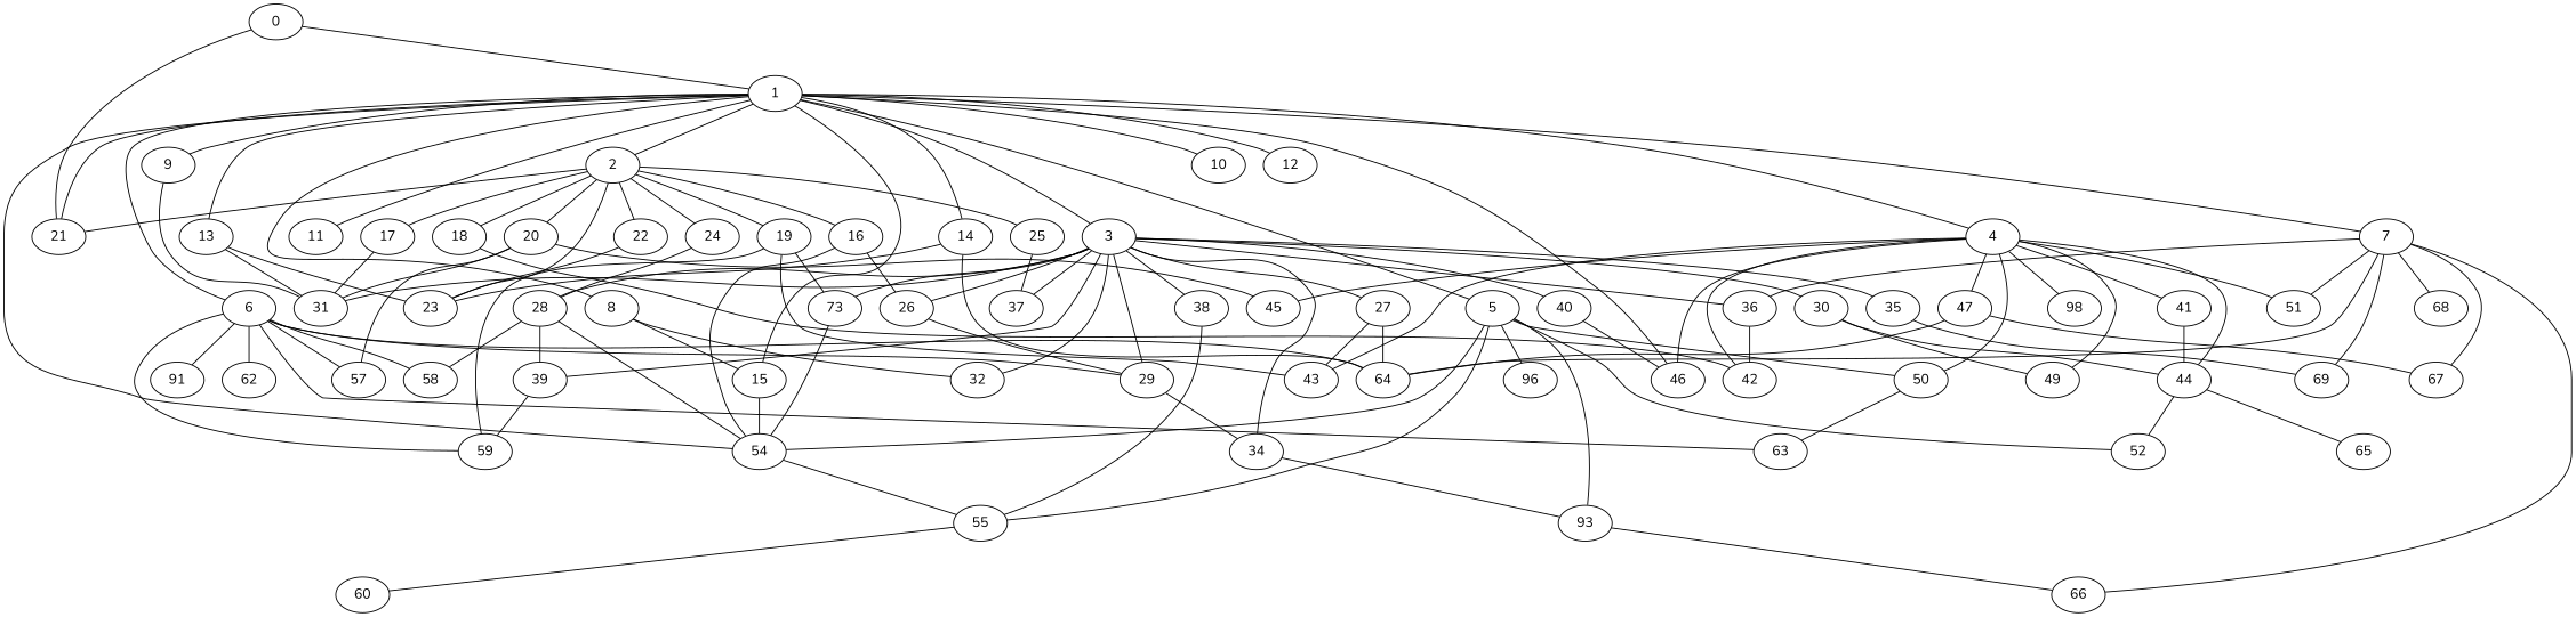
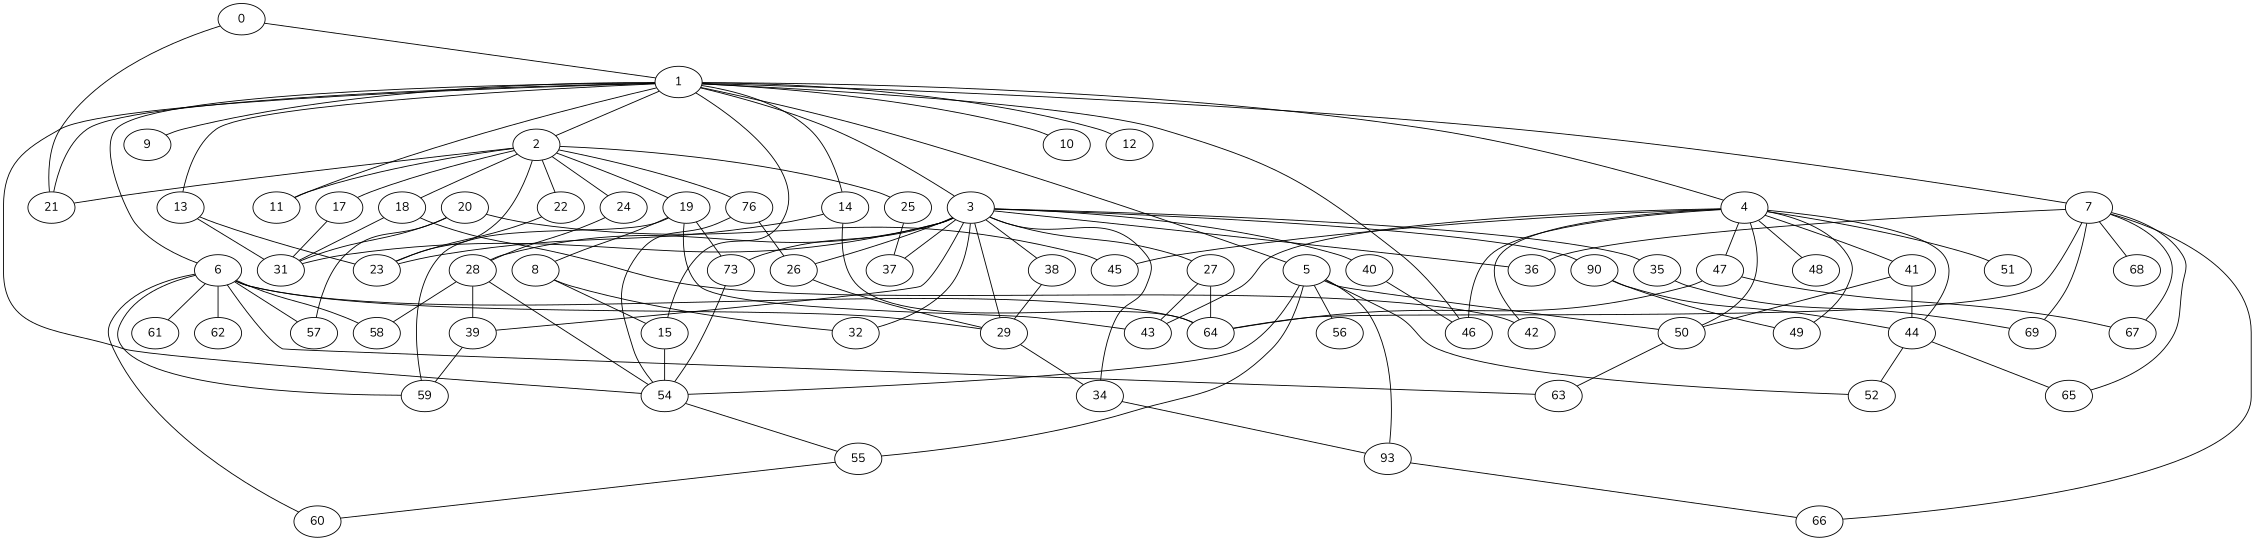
  graph {
    fontname=Nunito
    node [fontname=Nunito]
    edge [fontname=Nunito]
    0
    1
    21
    2
    3
    4
    5
    6
    7
    8
    9
    10
    11
    12
    13
    14
    15
    46
    54
-   16
+   16 [label=76]
    17
    18
    19
    20
    22
    23
    24
    25
    32
    34
    35
    36
    37
    38
    n35 [label=73]
    40
    39
    26
    27
    28
    29
-   30
+   30 [label=90]
    31
-   48 [label=98]
+   48
    41
    42
    43
    44
    45
    47
    49
    50
    51
    52
    n55 [label=93]
    55
-   56 [label=96]
+   56
    57
    58
    59
    60
-   61 [label=91]
+   61
    62
    63
    64
    66
    67
    68
    69
    65
    0 -- 1
    0 -- 21
    1 -- 21
    1 -- 2
    1 -- 3
    1 -- 4
    1 -- 5
    1 -- 6
    1 -- 7
-   1 -- 8
+   19 -- 8
    1 -- 9
    1 -- 10
    1 -- 11
    1 -- 12
    1 -- 13
    1 -- 14
    1 -- 15
    1 -- 46
    1 -- 54
    2 -- 21
    2 -- 16
    2 -- 17
    2 -- 18
    2 -- 19
-   2 -- 20
+   2 -- 11
    2 -- 22
    2 -- 23
    2 -- 24
    2 -- 25
    3 -- 32
    3 -- 34
    3 -- 35
    3 -- 36
    3 -- 37
    3 -- 38
    3 -- n35
    3 -- 40
    3 -- 39
    3 -- 26
    3 -- 27
    3 -- 28
    3 -- 29
    3 -- 30
    3 -- 31
    4 -- 46
    4 -- 48
    4 -- 41
    4 -- 42
    4 -- 43
    4 -- 44
    4 -- 45
    4 -- 47
    4 -- 49
    4 -- 50
    4 -- 51
    5 -- 54
    5 -- 50
    5 -- 52
    5 -- n55
    5 -- 55
    5 -- 56
    6 -- 29
    6 -- 57
    6 -- 58
    6 -- 59
+   6 -- 60
    6 -- 61
    6 -- 62
    6 -- 63
    6 -- 64
    7 -- 36
    7 -- 64
    7 -- 66
    7 -- 67
    7 -- 68
    7 -- 69
-   7 -- 51
+   7 -- 65
    8 -- 15
    8 -- 32
    13 -- 23
    13 -- 31
    14 -- 23
    14 -- 64
    15 -- 54
    54 -- 55
    16 -- 54
    16 -- 26
    17 -- 31
-   9 -- 31
+   18 -- 31
    18 -- 42
    19 -- n35
    19 -- 43
    19 -- 59
    20 -- 31
    20 -- 45
    20 -- 57
    22 -- 23
    24 -- 28
    25 -- 37
    34 -- n55
    35 -- 69
-   36 -- 42
-   38 -- 55
+   38 -- 29
    n35 -- 54
    40 -- 46
    39 -- 59
    26 -- 29
    27 -- 43
    27 -- 64
    28 -- 54
    28 -- 39
    28 -- 58
    29 -- 34
    30 -- 44
    30 -- 49
    41 -- 44
+   41 -- 50
    44 -- 52
    44 -- 65
    47 -- 64
    47 -- 67
    50 -- 63
    n55 -- 66
    55 -- 60
  }
